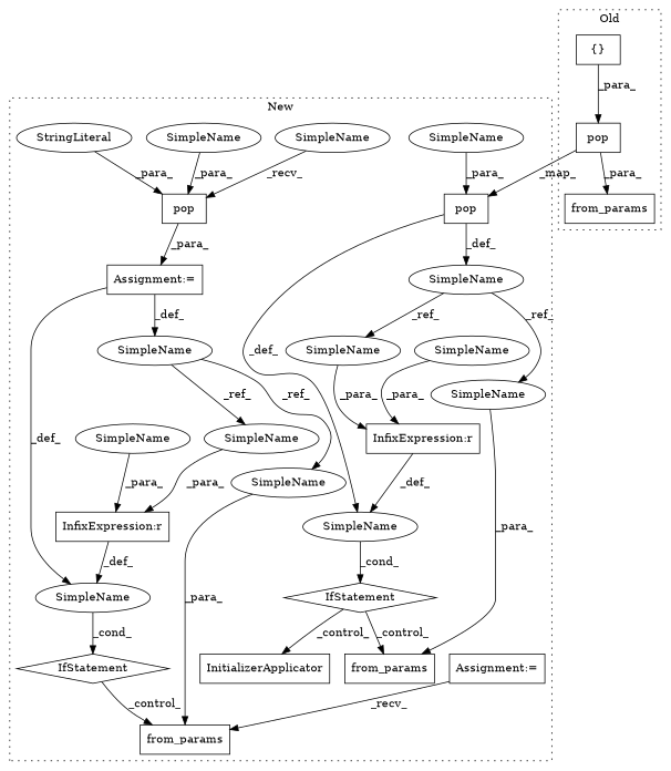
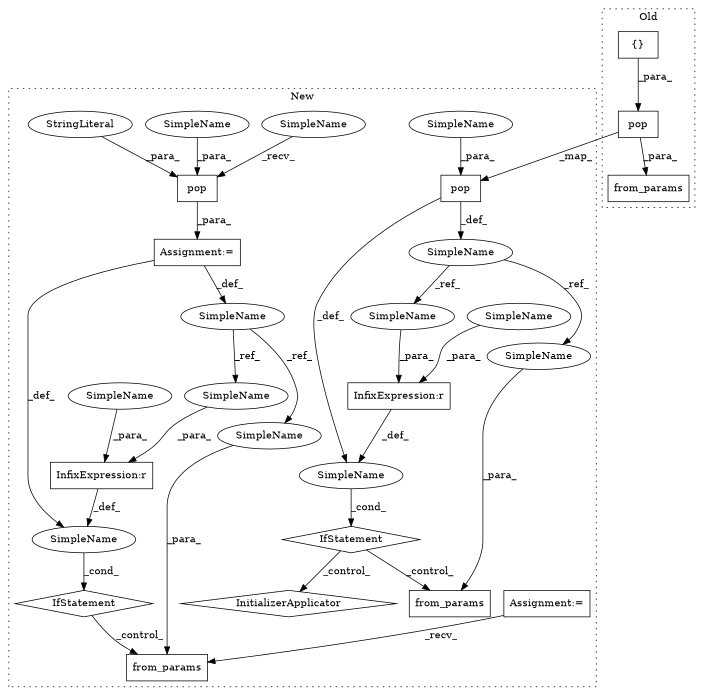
  digraph {
    node [a=42 l=4 shape=ellipse]
    n1 [a=32 l="12,1" label=from_params s="13564,13613" shape=box]
    n2 [a=32 l="4,1" label=pop s="13583,13612" shape=box]
    n3 [a=4 l=2 label="{}" s=13610 shape=box]
    n4 [a=25 l=3 label=IfStatement s=14273 shape=diamond]
    n5 [a=7 l=1 label="Assignment:=" s=14087 shape=box]
    n6 [a=32 l="4,1" label=pop s="14095,14117" shape=box]
    n7 [a=27 label="InfixExpression:r" s=14264 shape=box]
    n8 [a=45 l=13 label=StringLiteral s=14099]
    n9 [a=32 l="4,1" label=pop s="14048,14070" shape=box]
    n10 [a=32 l="12,1" label=from_params s="14298,14320" shape=box]
    n11 [a=27 label="InfixExpression:r" s=14149 shape=box]
    n12 [a=32 l="12,1" label=from_params s="14183,14206" shape=box]
    n13 [label=SimpleName l=""]
-   n14 [a=32 l=23 label=InitializerApplicator s=14210 shape=box]
+   n14 [a=32 l=23 label=InitializerApplicator s=14210 shape=diamond]
    n15 [a=25 l=3 label=IfStatement s=14158 shape=diamond]
    n16 [l=10 label=SimpleName s=14077]
    n17 [l=11 label=SimpleName s=14029]
    n18 [label=SimpleName l=""]
    n19 [a=7 l=21 label="Assignment:=" s=12089 shape=box]
    n20 [l=10 label=SimpleName s=14310]
    n21 [l=10 label=SimpleName s=14254]
    n22 [l=6 label=SimpleName s=14088]
    n23 [label=SimpleName s=14066]
    n24 [label=SimpleName s=14113]
    n25 [label=SimpleName s=14153]
    n26 [label=SimpleName s=14268]
    n27 [l=11 label=SimpleName s=14138]
    n28 [l=11 label=SimpleName s=14195]
    subgraph cluster_1 {
      label=Old
      style=dotted
      n1
      n2
      n3
    }
    subgraph cluster_2 {
      label=New
      style=dotted
      n4
      n5
      n6
      n7
      n8
      n9
      n10
      n11
      n12
      n13
      n14
      n15
      n16
      n17
      n18
      n19
      n20
      n21
      n22
      n23
      n24
      n25
      n26
      n27
      n28
    }
    n2 -> n1 [label=_para_]
    n2 -> n9 [label=_map_]
    n3 -> n2 [label=_para_]
    n4 -> n10 [label=_control_]
    n5 -> n16 [label=_def_]
    n5 -> n18 [label=_def_]
    n6 -> n5 [label=_para_]
    n7 -> n18 [label=_def_]
    n8 -> n6 [label=_para_]
    n9 -> n13 [label=_def_]
    n9 -> n17 [label=_def_]
    n11 -> n13 [label=_def_]
    n13 -> n15 [label=_cond_]
    n15 -> n12 [label=_control_]
    n15 -> n14 [label=_control_]
    n16 -> n20 [label=_ref_]
    n16 -> n21 [label=_ref_]
    n17 -> n27 [label=_ref_]
    n17 -> n28 [label=_ref_]
    n18 -> n4 [label=_cond_]
    n19 -> n10 [label=_recv_]
    n20 -> n10 [label=_para_]
    n21 -> n7 [label=_para_]
    n22 -> n6 [label=_recv_]
    n23 -> n9 [label=_para_]
    n24 -> n6 [label=_para_]
    n25 -> n11 [label=_para_]
    n26 -> n7 [label=_para_]
    n27 -> n11 [label=_para_]
    n28 -> n12 [label=_para_]
  }
